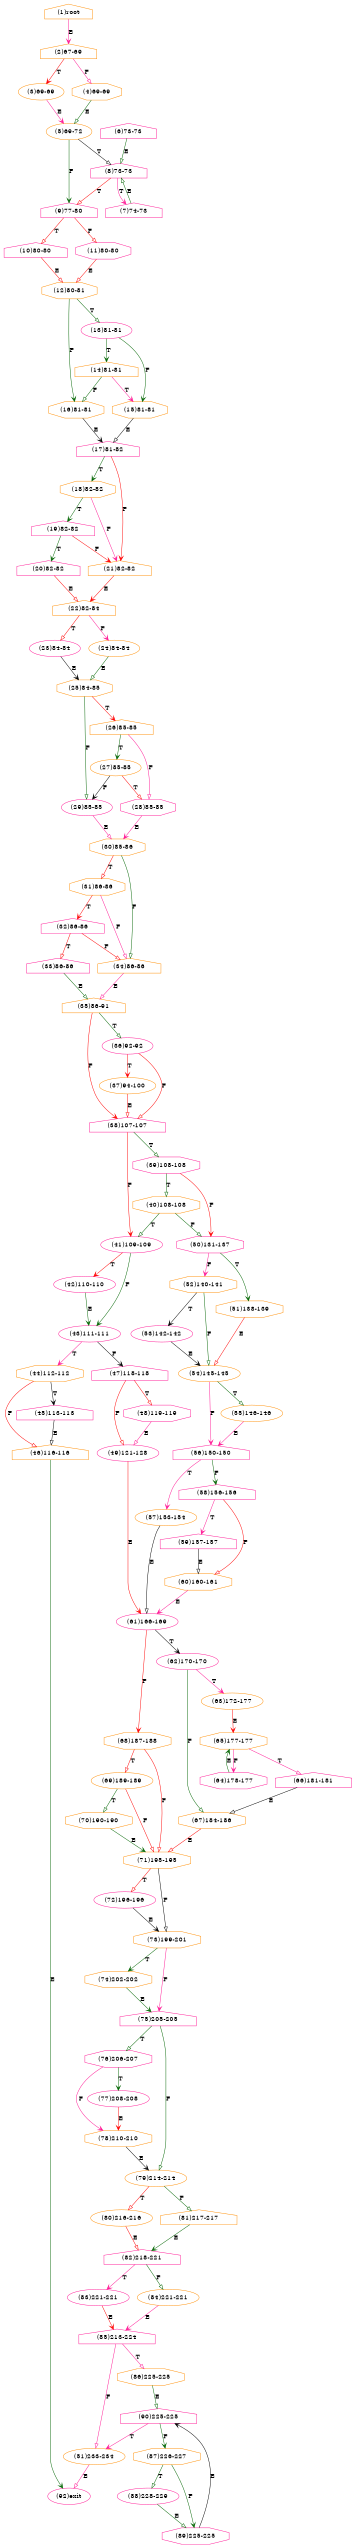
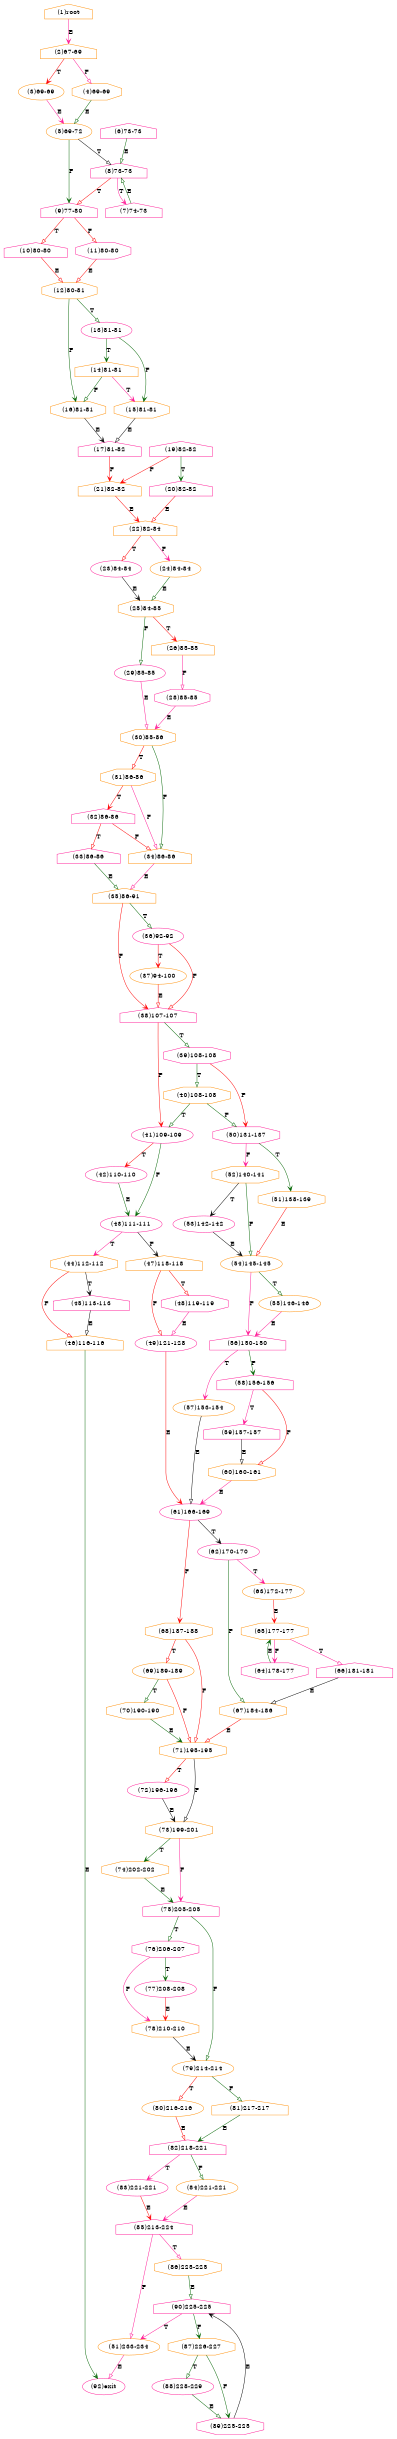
  digraph {
    node [color=darkorange shape=house]
    edge [arrowhead=vee color=darkgreen]
    n1 [label="(1)root"]
    n2 [label="(2)67-69"]
    n3 [label="(3)69-69" shape=ellipse]
    n4 [label="(4)69-69" shape=octagon]
    n5 [label="(5)69-72" shape=ellipse]
    n6 [color=deeppink label="(9)77-80"]
    n7 [color=deeppink label="(8)73-73"]
    n8 [color=deeppink label="(6)73-73"]
    n9 [color=deeppink label="(10)80-80"]
    n10 [color=deeppink label="(11)80-80" shape=octagon]
    n11 [color=deeppink label="(7)74-73"]
    n12 [label="(12)80-81" shape=octagon]
    n13 [color=deeppink label="(13)81-81" shape=ellipse]
    n14 [label="(16)81-81" shape=octagon]
    n15 [label="(14)81-81"]
    n16 [label="(15)81-81" shape=octagon]
    n17 [color=deeppink label="(17)81-82"]
-   n18 [label="(18)82-82" shape=octagon]
    n19 [label="(21)82-82"]
    n20 [color=deeppink label="(19)82-82"]
    n21 [label="(22)82-84"]
    n22 [color=deeppink label="(20)82-82"]
    n23 [color=deeppink label="(23)84-84" shape=ellipse]
    n24 [label="(24)84-84" shape=ellipse]
    n25 [label="(25)84-85" shape=octagon]
    n26 [label="(26)85-85"]
    n27 [color=deeppink label="(29)85-85" shape=ellipse]
-   n28 [label="(27)85-85" shape=ellipse]
    n29 [color=deeppink label="(28)85-85" shape=octagon]
    n30 [label="(30)85-86" shape=octagon]
    n31 [label="(31)86-86" shape=octagon]
    n32 [label="(34)86-86"]
    n33 [color=deeppink label="(32)86-86"]
    n34 [label="(35)86-91"]
    n35 [color=deeppink label="(33)86-86"]
    n36 [color=deeppink label="(38)107-107"]
    n37 [color=deeppink label="(36)92-92" shape=ellipse]
    n38 [color=deeppink label="(39)108-108" shape=octagon]
    n39 [color=deeppink label="(41)109-109" shape=ellipse]
    n40 [label="(37)94-100" shape=ellipse]
    n41 [label="(40)108-108" shape=octagon]
    n42 [color=deeppink label="(50)131-137" shape=octagon]
    n43 [color=deeppink label="(42)110-110" shape=ellipse]
    n44 [color=deeppink label="(43)111-111" shape=ellipse]
    n45 [label="(51)138-139" shape=octagon]
    n46 [label="(52)140-141" shape=octagon]
-   n47 [color=deeppink label="(47)118-118"]
+   n47 [label="(47)118-118"]
    n48 [label="(44)112-112" shape=octagon]
    n49 [color=deeppink label="(49)121-128" shape=ellipse]
    n50 [color=deeppink label="(48)119-119" shape=octagon]
    n51 [label="(46)116-116"]
    n52 [color=deeppink label="(45)113-113"]
    n53 [color=deeppink label="(92)exit" shape=ellipse]
    n54 [color=deeppink label="(61)166-169" shape=ellipse]
    n55 [label="(54)145-145" shape=ellipse]
    n56 [label="(55)146-146" shape=ellipse]
    n57 [color=deeppink label="(56)150-150"]
    n58 [color=deeppink label="(53)142-142" shape=ellipse]
    n59 [color=deeppink label="(62)170-170" shape=ellipse]
    n60 [label="(68)187-188" shape=octagon]
    n61 [color=deeppink label="(58)156-156"]
    n62 [label="(57)153-154" shape=ellipse]
    n63 [color=deeppink label="(59)157-157"]
    n64 [label="(60)160-161" shape=octagon]
    n65 [label="(63)172-177" shape=ellipse]
    n66 [label="(65)177-177" shape=octagon]
    n67 [color=deeppink label="(64)178-177" shape=octagon]
    n68 [color=deeppink label="(66)181-181"]
    n69 [label="(67)184-186" shape=octagon]
    n70 [label="(71)195-195" shape=octagon]
    n71 [label="(69)189-189" shape=ellipse]
    n72 [label="(70)190-190" shape=octagon]
    n73 [color=deeppink label="(72)196-196" shape=ellipse]
    n74 [label="(73)199-201" shape=octagon]
    n75 [label="(74)202-202" shape=octagon]
    n76 [color=deeppink label="(75)205-205"]
    n77 [color=deeppink label="(76)206-207" shape=octagon]
    n78 [color=deeppink label="(77)208-208" shape=ellipse]
    n79 [label="(78)210-210" shape=octagon]
    n80 [label="(79)214-214" shape=ellipse]
    n81 [label="(81)217-217"]
    n82 [label="(80)216-216" shape=ellipse]
    n83 [color=deeppink label="(82)218-221"]
    n84 [color=deeppink label="(85)213-224"]
    n85 [label="(86)225-225" shape=octagon]
    n86 [label="(51)233-234" shape=ellipse]
    n87 [color=deeppink label="(90)225-225"]
    n88 [label="(84)221-221" shape=ellipse]
    n89 [label="(87)226-227" shape=octagon]
    n90 [color=deeppink label="(89)225-225" shape=octagon]
    n91 [color=deeppink label="(88)228-229" shape=ellipse]
    n92 [color=deeppink label="(83)221-221" shape=ellipse]
    n1 -> n2 [color=deeppink label=E]
    n2 -> n3 [color=red label=T]
    n2 -> n4 [arrowhead=onormal color=deeppink label=F]
    n3 -> n5 [color=deeppink label=E]
    n4 -> n5 [arrowhead=onormal label=E]
    n5 -> n6 [label=F]
    n5 -> n7 [arrowhead=onormal color=black label=T]
    n6 -> n9 [arrowhead=onormal color=red label=T]
    n6 -> n10 [arrowhead=onormal color=red label=F]
    n7 -> n6 [arrowhead=onormal color=red label=T]
    n7 -> n11 [color=deeppink label=T]
    n8 -> n7 [arrowhead=onormal label=E]
    n9 -> n12 [arrowhead=onormal color=red label=E]
    n10 -> n12 [arrowhead=onormal color=red label=E]
    n11 -> n7 [arrowhead=onormal label=E]
    n12 -> n13 [arrowhead=onormal label=T]
    n12 -> n14 [label=F]
    n13 -> n15 [label=T]
    n13 -> n16 [label=F]
    n14 -> n17 [color=black label=E]
    n15 -> n14 [arrowhead=onormal label=F]
    n15 -> n16 [color=deeppink label=T]
    n16 -> n17 [arrowhead=onormal color=black label=E]
-   n17 -> n18 [label=T]
    n17 -> n19 [color=red label=F]
-   n18 -> n19 [color=deeppink label=F]
-   n18 -> n20 [label=T]
    n19 -> n21 [color=red label=E]
    n20 -> n19 [color=red label=F]
    n20 -> n22 [label=T]
    n21 -> n23 [arrowhead=onormal color=red label=T]
    n21 -> n24 [color=deeppink label=F]
    n22 -> n21 [arrowhead=onormal color=red label=E]
    n23 -> n25 [color=black label=E]
    n24 -> n25 [arrowhead=onormal label=E]
    n25 -> n26 [color=red label=T]
    n25 -> n27 [arrowhead=onormal label=F]
-   n26 -> n28 [label=T]
    n26 -> n29 [arrowhead=onormal color=deeppink label=F]
    n27 -> n30 [arrowhead=onormal color=deeppink label=E]
-   n28 -> n27 [color=black label=F]
-   n28 -> n29 [arrowhead=onormal color=red label=T]
    n29 -> n30 [color=deeppink label=E]
    n30 -> n31 [arrowhead=onormal color=red label=T]
    n30 -> n32 [arrowhead=onormal label=F]
    n31 -> n32 [arrowhead=onormal color=deeppink label=F]
    n31 -> n33 [color=red label=T]
    n32 -> n34 [arrowhead=onormal color=deeppink label=E]
    n33 -> n32 [arrowhead=onormal color=red label=F]
    n33 -> n35 [arrowhead=onormal color=red label=T]
    n34 -> n36 [color=red label=F]
    n34 -> n37 [arrowhead=onormal label=T]
    n35 -> n34 [arrowhead=onormal label=E]
    n36 -> n38 [arrowhead=onormal label=T]
    n36 -> n39 [color=red label=F]
    n37 -> n36 [arrowhead=onormal color=red label=F]
    n37 -> n40 [color=red label=T]
    n38 -> n41 [arrowhead=onormal label=T]
    n38 -> n42 [color=red label=F]
    n39 -> n43 [color=red label=T]
    n39 -> n44 [label=F]
    n40 -> n36 [arrowhead=onormal color=red label=E]
    n41 -> n39 [arrowhead=onormal label=T]
    n41 -> n42 [arrowhead=onormal label=F]
    n42 -> n45 [label=T]
    n42 -> n46 [color=deeppink label=F]
    n43 -> n44 [label=E]
    n44 -> n47 [color=black label=F]
    n44 -> n48 [color=deeppink label=T]
    n45 -> n55 [arrowhead=onormal color=red label=E]
    n46 -> n55 [arrowhead=onormal label=F]
    n46 -> n58 [color=black label=T]
    n47 -> n49 [arrowhead=onormal color=red label=F]
    n47 -> n50 [arrowhead=onormal color=red label=T]
    n48 -> n51 [arrowhead=onormal color=red label=F]
    n48 -> n52 [color=black label=T]
    n49 -> n54 [color=red label=E]
    n50 -> n49 [arrowhead=onormal color=deeppink label=E]
    n51 -> n53 [label=E]
    n52 -> n51 [arrowhead=onormal color=black label=E]
    n54 -> n59 [color=black label=T]
    n54 -> n60 [color=red label=F]
    n55 -> n56 [arrowhead=onormal label=T]
    n55 -> n57 [color=deeppink label=F]
    n56 -> n57 [color=deeppink label=E]
    n57 -> n61 [label=F]
    n57 -> n62 [color=deeppink label=T]
    n58 -> n55 [color=black label=E]
    n59 -> n65 [color=deeppink label=T]
    n59 -> n69 [arrowhead=onormal label=F]
    n60 -> n70 [arrowhead=onormal color=red label=F]
    n60 -> n71 [arrowhead=onormal color=red label=T]
    n61 -> n63 [color=deeppink label=T]
    n61 -> n64 [arrowhead=onormal color=red label=F]
    n62 -> n54 [arrowhead=onormal color=black label=E]
    n63 -> n64 [arrowhead=onormal color=black label=E]
    n64 -> n54 [color=deeppink label=E]
    n65 -> n66 [color=red label=E]
    n66 -> n67 [color=deeppink label=F]
    n66 -> n68 [arrowhead=onormal color=deeppink label=T]
    n67 -> n66 [label=E]
    n68 -> n69 [arrowhead=onormal color=black label=E]
    n69 -> n70 [arrowhead=onormal color=red label=E]
    n70 -> n73 [arrowhead=onormal color=red label=T]
    n70 -> n74 [arrowhead=onormal color=black label=F]
    n71 -> n70 [arrowhead=onormal color=red label=F]
    n71 -> n72 [arrowhead=onormal label=T]
    n72 -> n70 [label=E]
    n73 -> n74 [color=black label=E]
    n74 -> n75 [label=T]
    n74 -> n76 [color=deeppink label=F]
    n75 -> n76 [label=E]
    n76 -> n77 [arrowhead=onormal label=T]
    n76 -> n80 [arrowhead=onormal label=F]
    n77 -> n78 [label=T]
    n77 -> n79 [color=deeppink label=F]
    n78 -> n79 [color=red label=E]
    n79 -> n80 [color=black label=E]
    n80 -> n81 [arrowhead=onormal label=F]
    n80 -> n82 [arrowhead=onormal color=red label=T]
    n81 -> n83 [label=E]
    n82 -> n83 [arrowhead=onormal color=red label=E]
    n83 -> n88 [arrowhead=onormal label=F]
    n83 -> n92 [color=deeppink label=T]
    n84 -> n85 [arrowhead=onormal color=deeppink label=T]
    n84 -> n86 [arrowhead=onormal color=deeppink label=F]
    n85 -> n87 [arrowhead=onormal label=E]
    n86 -> n53 [arrowhead=onormal color=deeppink label=E]
    n87 -> n86 [color=deeppink label=T]
    n87 -> n89 [label=F]
    n88 -> n84 [color=deeppink label=E]
    n89 -> n90 [label=F]
    n89 -> n91 [arrowhead=onormal label=T]
    n90 -> n87 [color=black label=E]
    n91 -> n90 [arrowhead=onormal label=E]
    n92 -> n84 [color=red label=E]
  }
